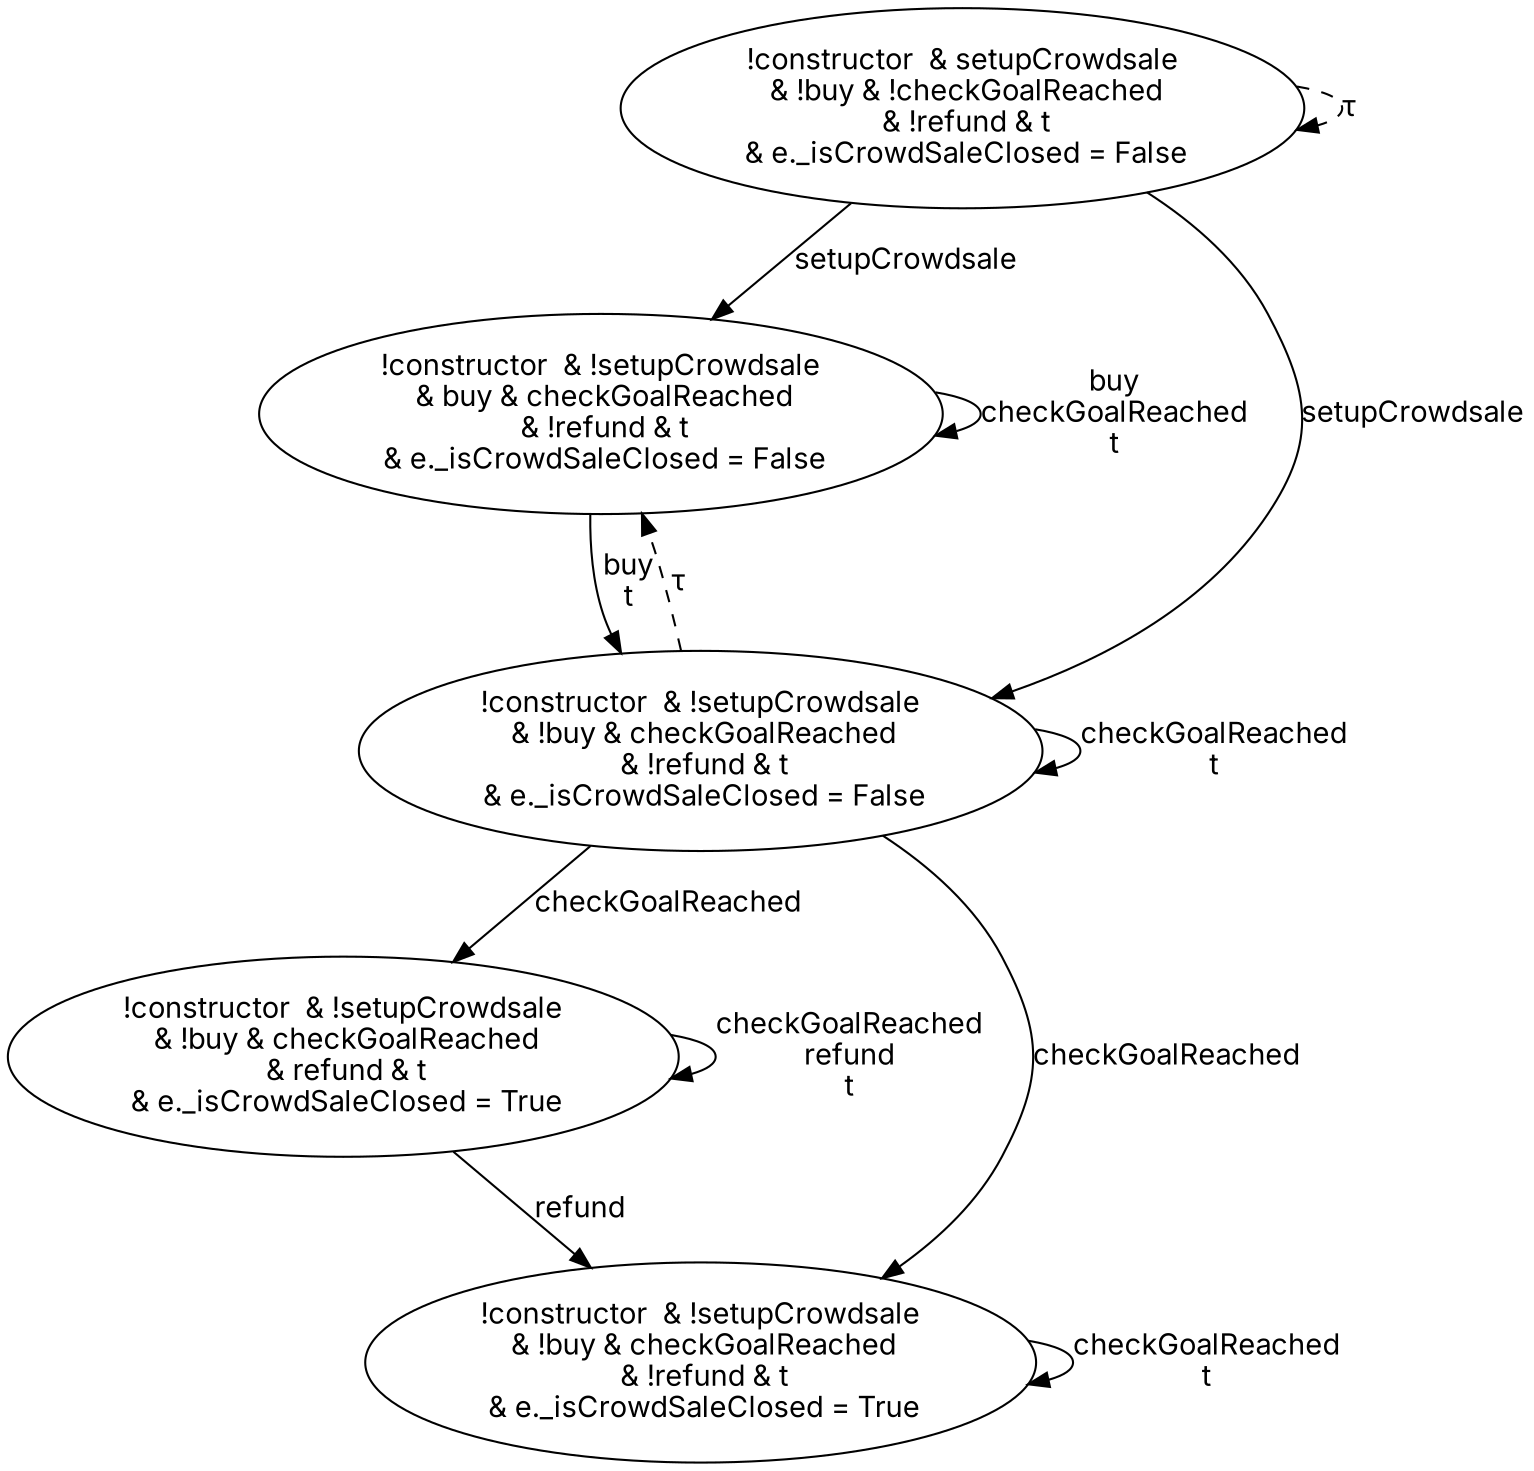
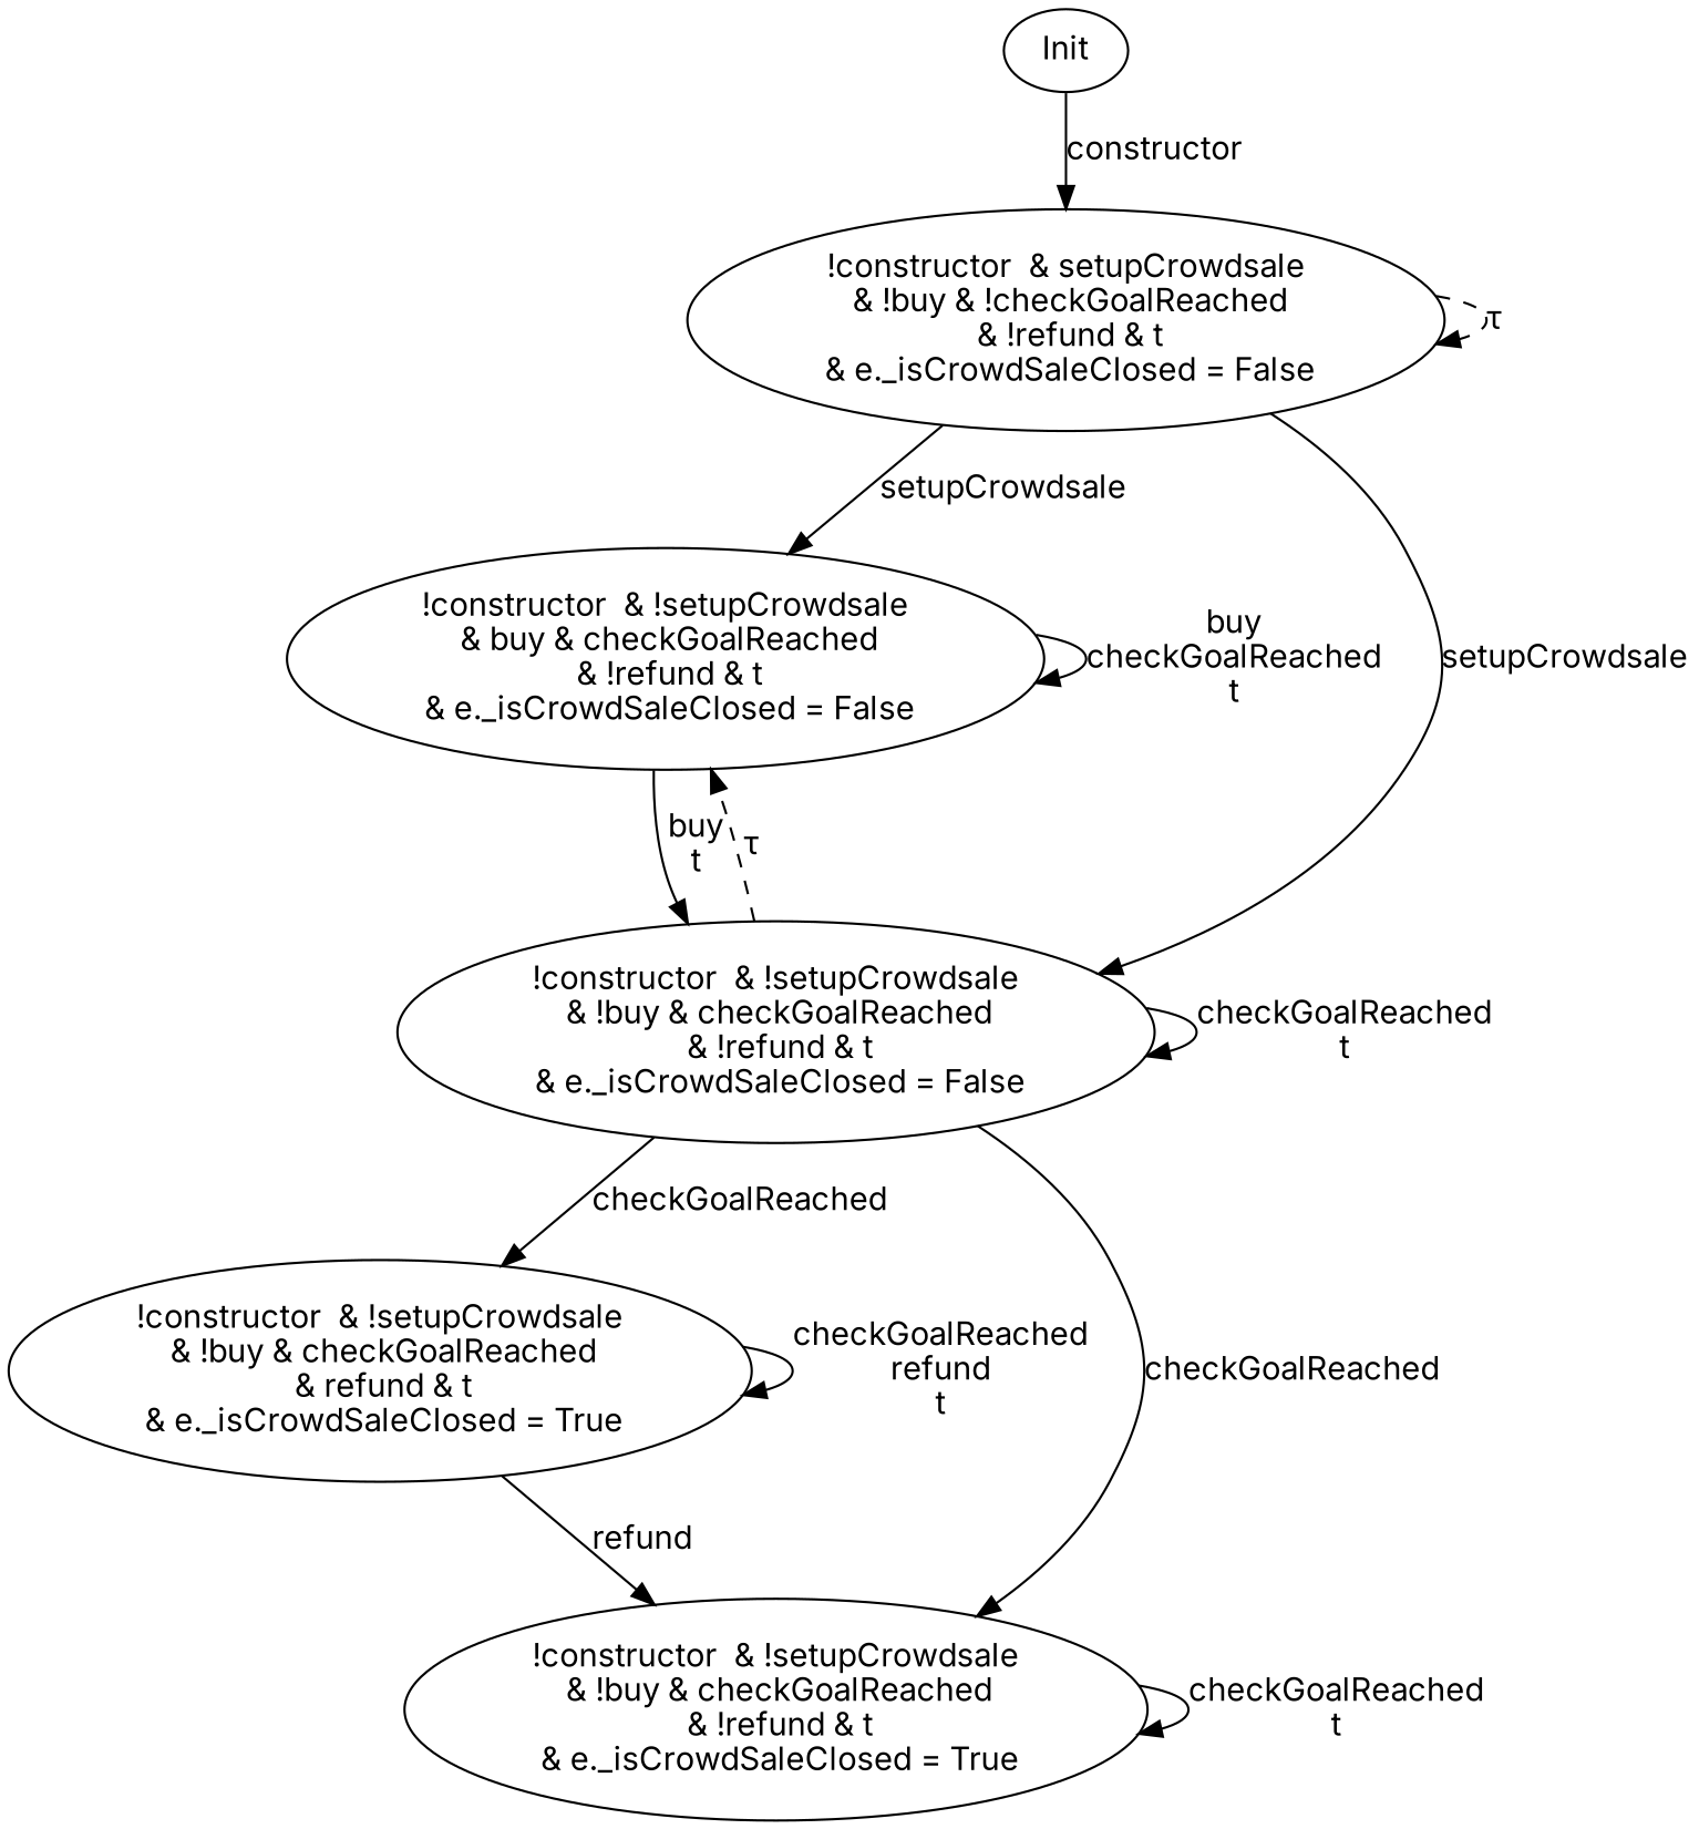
  digraph {
    fontname=Inter
    node [fontname=Inter]
    edge [color=black fontname=Inter]
+   n1 [label=Init]
    n2 [label="!constructor  & setupCrowdsale\n & !buy & !checkGoalReached\n & !refund & t\n & e._isCrowdSaleClosed = False"]
    n3 [label="!constructor  & !setupCrowdsale\n & !buy & checkGoalReached\n & refund & t\n & e._isCrowdSaleClosed = True"]
    n4 [label="!constructor  & !setupCrowdsale\n & !buy & checkGoalReached\n & !refund & t\n & e._isCrowdSaleClosed = True"]
    n5 [label="!constructor  & !setupCrowdsale\n & buy & checkGoalReached\n & !refund & t\n & e._isCrowdSaleClosed = False"]
    n6 [label="!constructor  & !setupCrowdsale\n & !buy & checkGoalReached\n & !refund & t\n & e._isCrowdSaleClosed = False"]
+   n1 -> n2 [label=constructor]
    n2 -> n2 [label="τ" style=dashed]
    n2 -> n5 [label=setupCrowdsale]
    n2 -> n6 [label=setupCrowdsale]
    n3 -> n3 [label="checkGoalReached\nrefund\nt"]
    n3 -> n4 [label=refund]
    n4 -> n4 [label="checkGoalReached\nt"]
    n5 -> n5 [label="buy\ncheckGoalReached\nt"]
    n5 -> n6 [label="buy\nt"]
    n6 -> n3 [label=checkGoalReached]
    n6 -> n4 [label=checkGoalReached]
    n6 -> n5 [label="τ" style=dashed]
    n6 -> n6 [label="checkGoalReached\nt"]
  }
